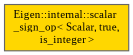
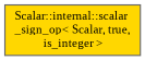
  digraph {
    rankdir=LR
    fontname="Liberation Serif"
-   n1 [color=grey40 fillcolor=gold fontname="Liberation Serif" fontsize=10 height=0.2 label="Eigen::internal::scalar\l_sign_op\< Scalar, true,\l is_integer \>" shape=box style=filled width=0.4]
+   n1 [color=grey40 fillcolor=gold fontname="Liberation Serif" fontsize=10 height=0.2 label="Scalar::internal::scalar\l_sign_op\< Scalar, true,\l is_integer \>" shape=box style=filled width=0.4]
  }
